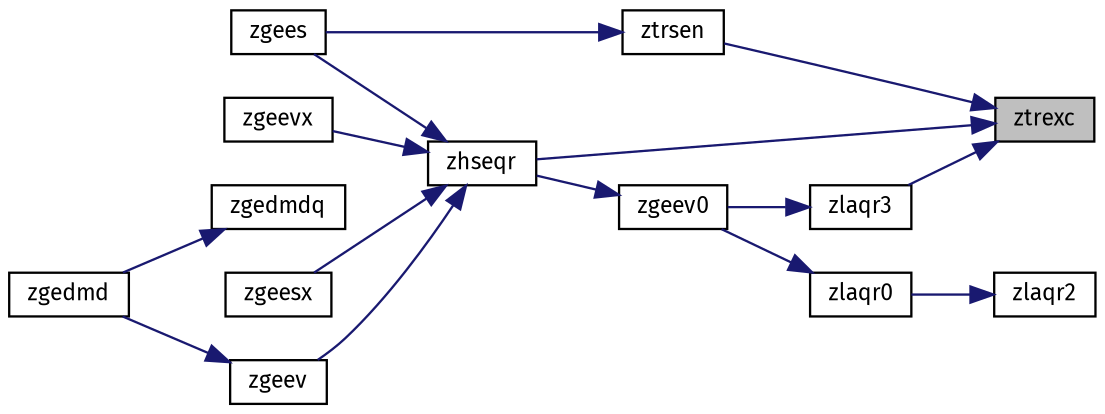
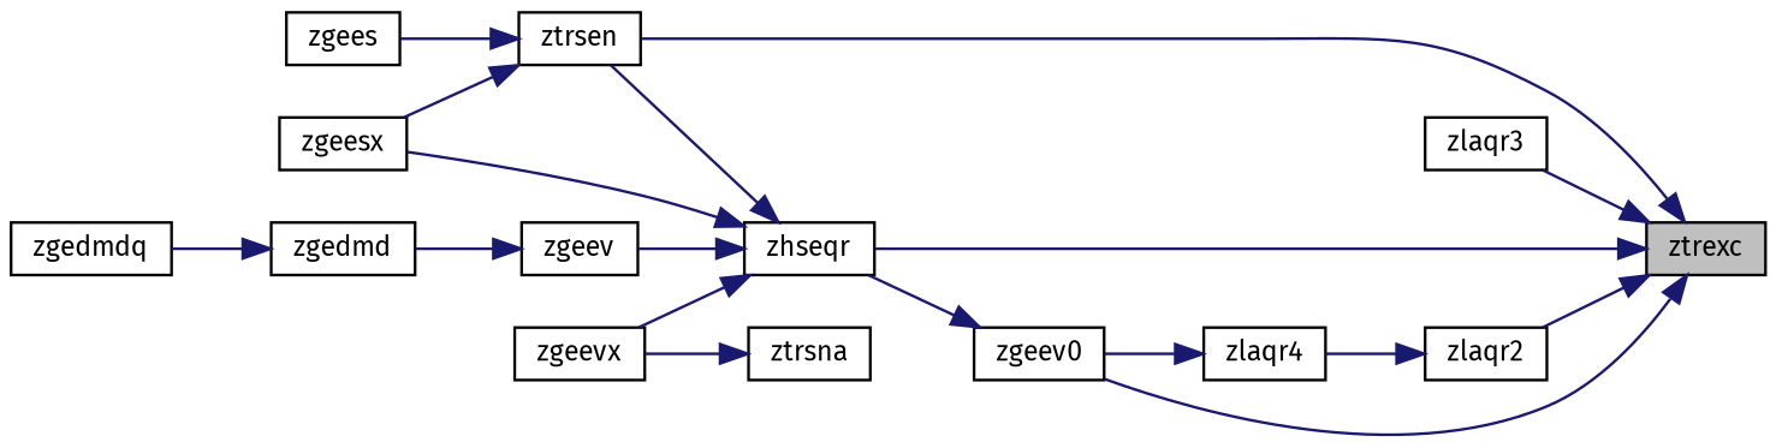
  digraph {
    fontname="Fira Sans"
    rankdir=RL
    node [color=black fillcolor=white fontname="Fira Sans" fontsize=10 shape=record style=filled]
    edge [color=midnightblue dir=back fontname="Fira Sans" fontsize=10 labelfontname=Helvetica labelfontsize=10 style=solid]
    n1 [fillcolor=grey75 fontcolor=black height=0.2 label=ztrexc width=0.4]
    n2 [height=0.2 label=zlaqr2 width=0.4]
    n3 [height=0.2 label=zlaqr3 width=0.4]
    n4 [height=0.2 label=ztrsen width=0.4]
    n5 [height=0.2 label=zhseqr width=0.4]
-   n6 [height=0.2 label=zlaqr0 width=0.4]
+   n6 [height=0.2 label=zlaqr4 width=0.4]
    n7 [height=0.2 label=zgeev0 width=0.4]
    n8 [height=0.2 label=zgees width=0.4]
    n9 [height=0.2 label=zgeesx width=0.4]
+   n10 [height=0.2 label=ztrsna width=0.4]
    n11 [height=0.2 label=zgeevx width=0.4]
    n12 [height=0.2 label=zgeev width=0.4]
    n13 [height=0.2 label=zgedmd width=0.4]
    n14 [height=0.2 label=zgedmdq width=0.4]
+   n1 -> n2
    n1 -> n3
    n1 -> n4
    n1 -> n5
    n2 -> n6
-   n3 -> n7
+   n1 -> n7
    n4 -> n8
-   n5 -> n8
+   n4 -> n9
+   n5 -> n4
    n5 -> n9
    n5 -> n11
    n5 -> n12
    n6 -> n7
    n7 -> n5
+   n10 -> n11
    n12 -> n13
-   n14 -> n13
+   n13 -> n14
  }
